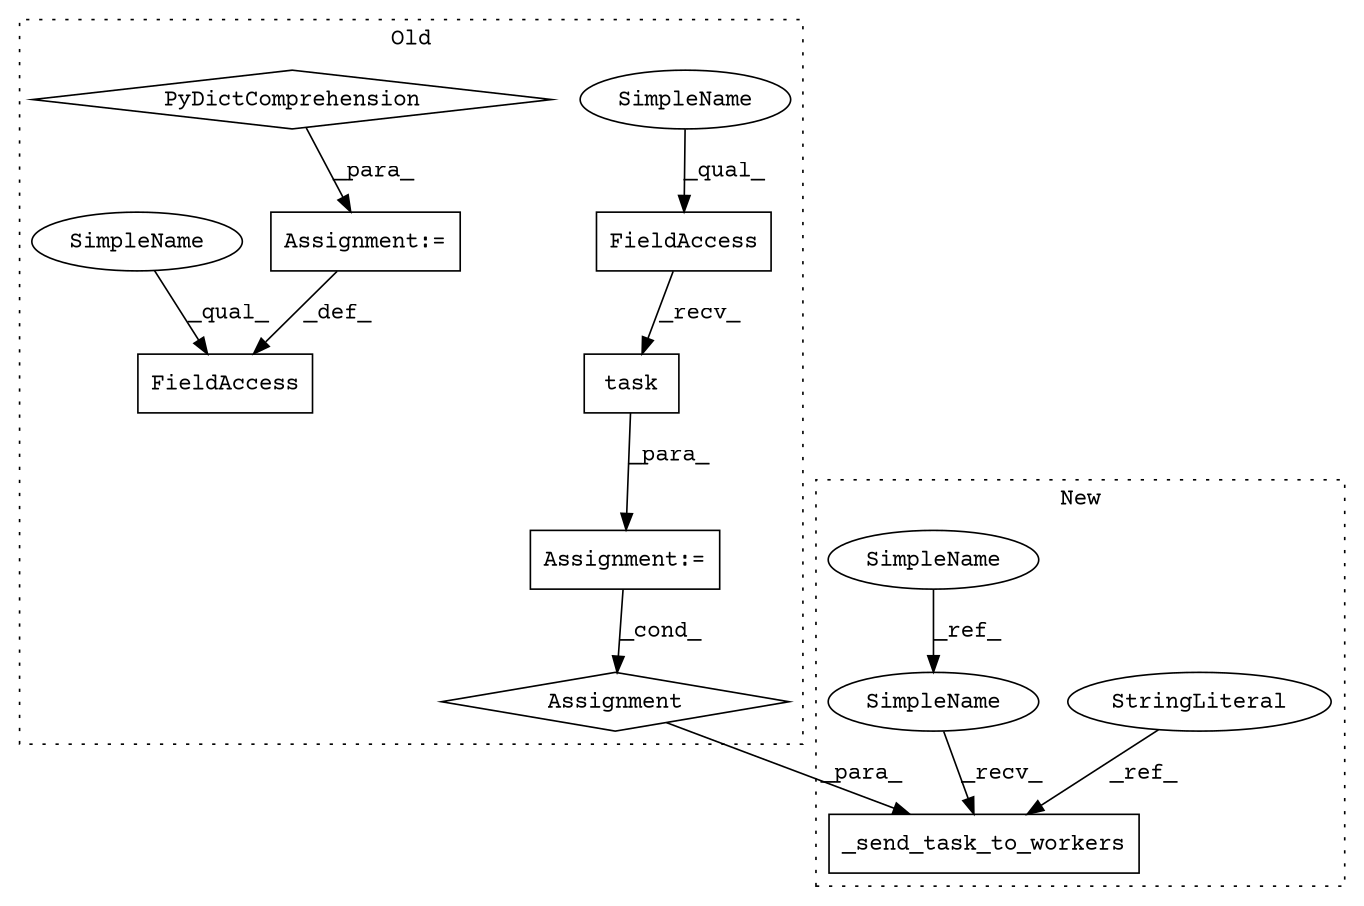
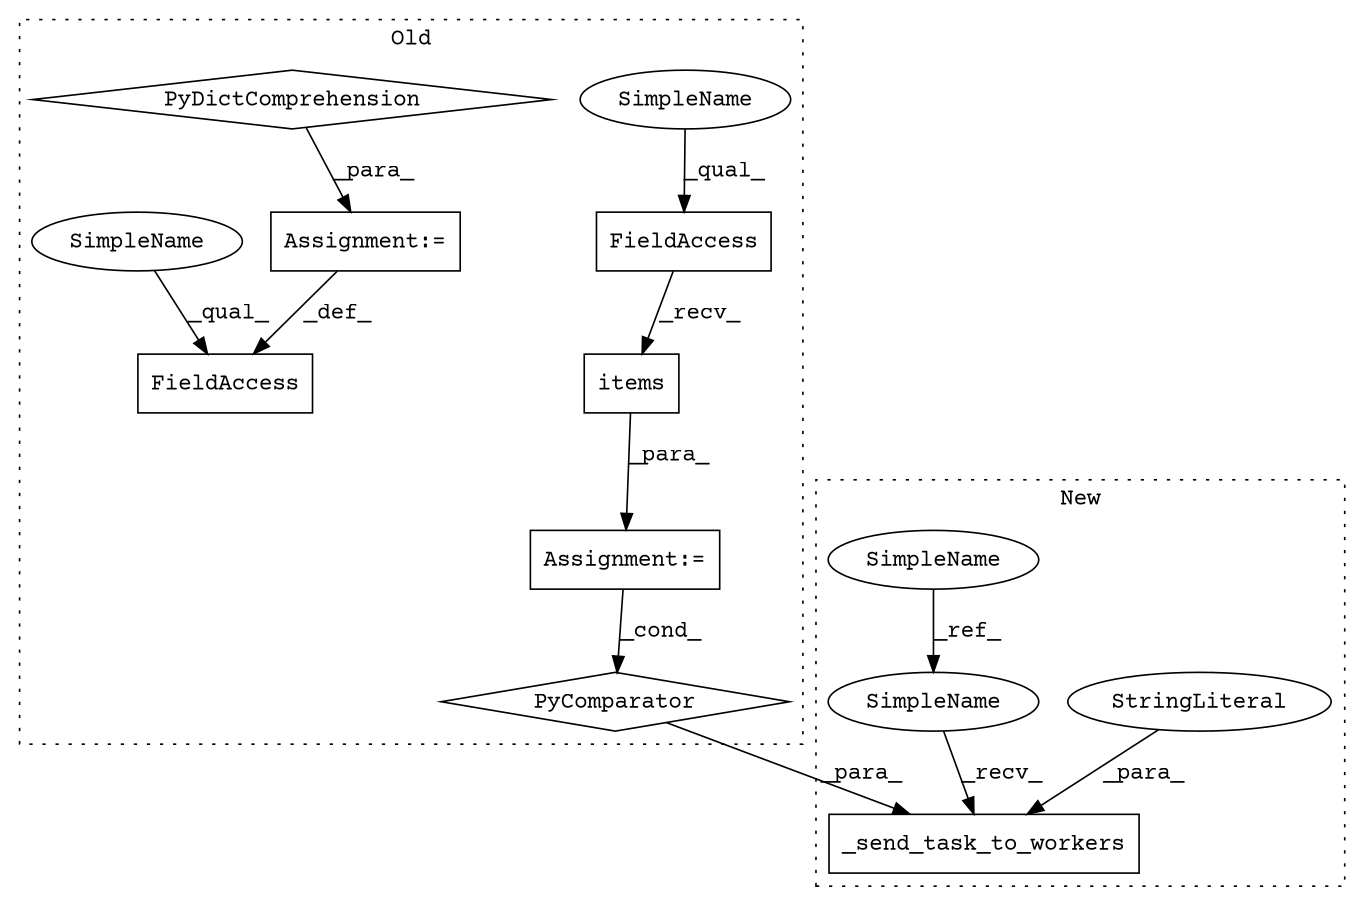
  digraph {
    fontname="Courier Prime"
    node [a=42 fontname="Courier Prime" l=4 s=5550 shape=box]
    edge [fontname="Courier Prime"]
    n1 [a=110 l=287 label=PyDictComprehension s=5428 shape=diamond]
    n2 [a=7 l=24 label="Assignment:="]
    n3 [a=22 l=12 label=FieldAccess s=5914]
-   n4 [a=113 l=24 label=Assignment shape=diamond]
+   n4 [a=113 l=24 label=PyComparator shape=diamond]
    n5 [a=22 l=12 label=FieldAccess s=5678]
    n6 [a=7 l=1 label="Assignment:=" s=5926]
-   n7 [a=32 l=7 label=task s=5691]
+   n7 [a=32 l=7 label=items s=5691]
    n8 [label=SimpleName s=5678 shape=ellipse]
    n9 [label=SimpleName s=5914 shape=ellipse]
    n10 [a=32 l="22,1" label=_send_task_to_workers s="5397,5455"]
    n11 [a=45 l=22 label=StringLiteral s=5419 shape=ellipse]
    n12 [label=SimpleName s=5316 shape=ellipse]
    n13 [label=SimpleName s=5392 shape=ellipse]
    subgraph cluster_1 {
      label=Old
      style=dotted
      n1
      n2
      n3
      n4
      n5
      n6
      n7
      n8
      n9
    }
    subgraph cluster_2 {
      label=New
      style=dotted
      n10
      n11
      n12
      n13
    }
    n1 -> n6 [label=_para_]
    n2 -> n4 [label=_cond_]
    n4 -> n10 [label=_para_]
    n5 -> n7 [label=_recv_]
    n6 -> n3 [label=_def_]
    n7 -> n2 [label=_para_]
    n8 -> n5 [label=_qual_]
    n9 -> n3 [label=_qual_]
-   n11 -> n10 [label=_ref_]
+   n11 -> n10 [label=_para_]
    n12 -> n13 [label=_ref_]
    n13 -> n10 [label=_recv_]
  }
